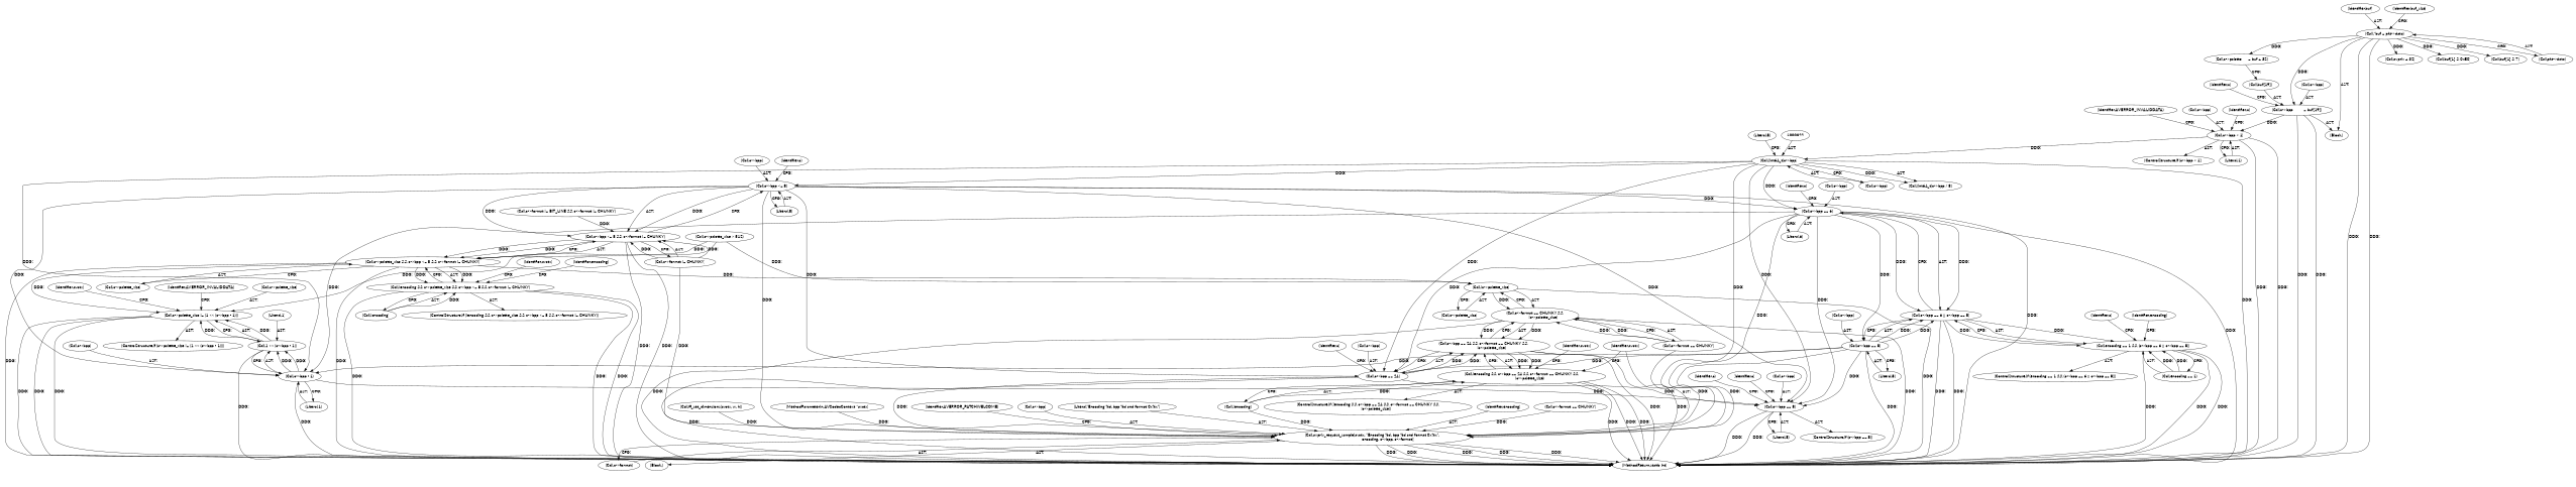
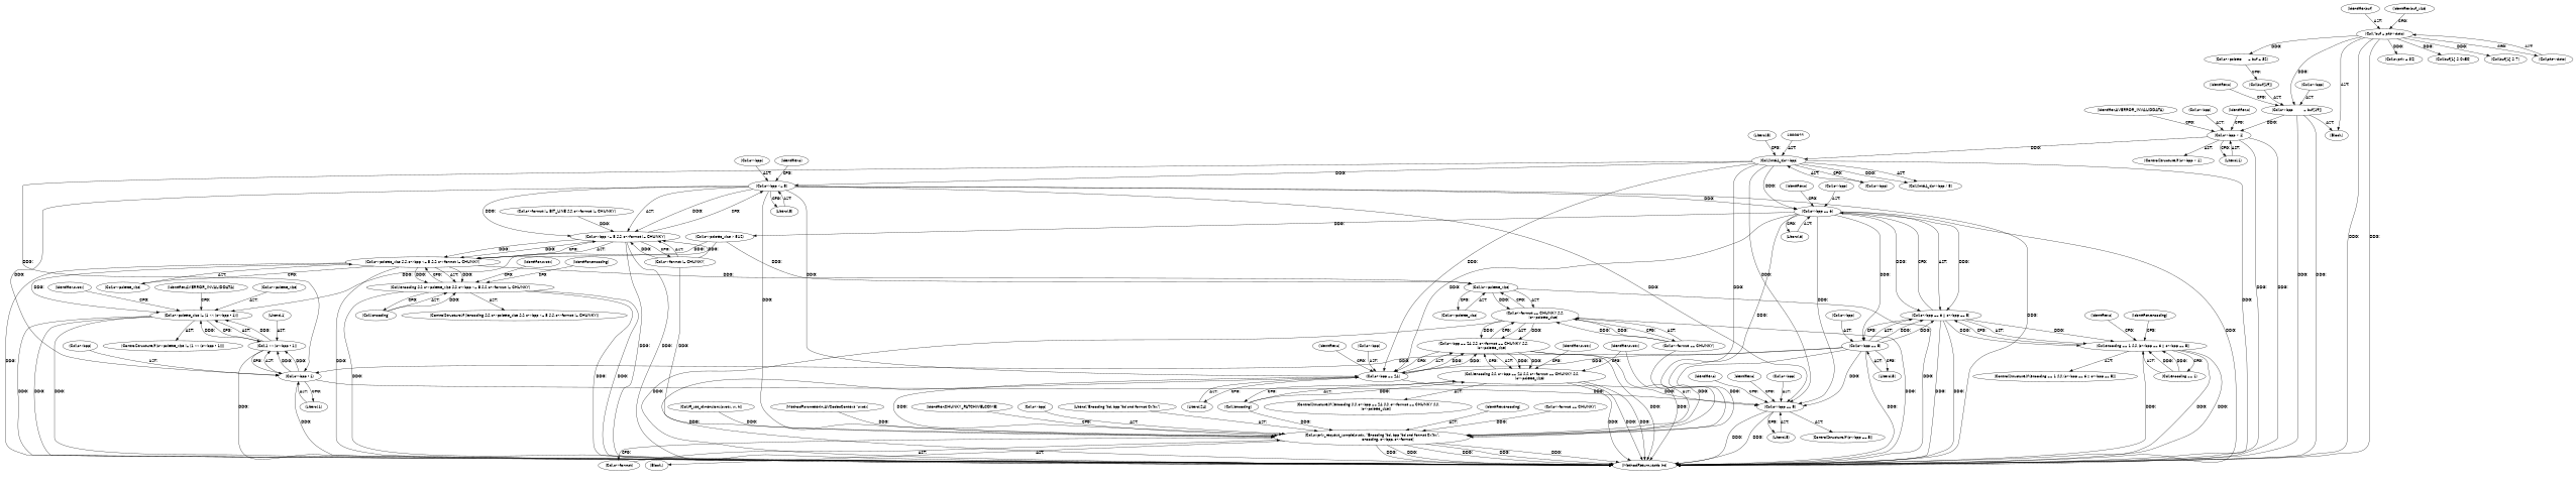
  digraph {
    fontname=Lato
    node [fontname=Lato]
    edge [fontname=Lato]
    n1 [label="(Call,c->bpp <= 8)"]
    n2 [label="(Call,c->bpp <= 8 && c->format != CHUNKY)"]
    n3 [label="(Call,c->bpp == 6)"]
    n4 [label="(Call,c->bpp - 1)"]
    n5 [label="(Call,c->bpp == 8)"]
    n6 [label="(Call,c->bpp == 24)"]
    n7 [label="(Call,avpriv_request_sample(avctx, \"Encoding %d, bpp %d and format 0x%x\",\n                              encoding, c->bpp, c->format))"]
    n8 [label="(Literal,8)"]
    n9 [label="(MethodReturn,static int)"]
    n10 [label="(Call,c->palette_size && c->bpp <= 8 && c->format != CHUNKY)"]
    n11 [label="(Call,c->format != CHUNKY)"]
    n12 [label="(Call,c->bpp == 6 || c->bpp == 8)"]
    n13 [label="(Call,c->bpp == 8)"]
    n14 [label="(Literal,6)"]
    n15 [label="(Call,1 << (c->bpp - 1))"]
    n16 [label="(Literal,1)"]
    n17 [label="(ControlStructure,if (c->bpp == 8))"]
    n18 [label="(Literal,8)"]
    n19 [label="(Call,c->bpp == 24 && c->format == CHUNKY &&\n               !c->palette_size)"]
+   n20 [label="(Literal,24)"]
    n21 [label="(Block,)"]
    n22 [label="(Call,c->format)"]
    n23 [label="(Call,(int64_t)c->bpp)"]
    n24 [label="(Call,c->bpp)"]
    n25 [label="(Call,(int64_t)c->bpp / 8)"]
    n26 [label="(Call,c->bpp < 1)"]
    n27 [label="(ControlStructure,if (c->bpp < 1))"]
    n28 [label="(Literal,1)"]
    n29 [label="(Call,c->bpp          = buf[19])"]
    n30 [label="(Block,)"]
    n31 [label="(Call,buf[19])"]
    n32 [label="(Call,*buf = pkt->data)"]
    n33 [label="(Call,avpriv + 32)"]
    n34 [label="(Call,c->palette      = buf + 32)"]
    n35 [label="(Call,buf[1] & 0xE0)"]
    n36 [label="(Call,buf[1] & 7)"]
    n37 [label="(Call,pkt->data)"]
    n38 [label="(Call,!encoding && c->palette_size && c->bpp <= 8 && c->format != CHUNKY)"]
    n39 [label="(Call,c->palette_size != (1 << (c->bpp - 1)))"]
    n40 [label="(Call,!c->palette_size)"]
    n41 [label="(Call,c->palette_size)"]
    n42 [label="(ControlStructure,if (!encoding && c->palette_size && c->bpp <= 8 && c->format != CHUNKY))"]
    n43 [label="(Call,!encoding)"]
    n44 [label="(ControlStructure,if (c->palette_size != (1 << (c->bpp - 1))))"]
    n45 [label="(Call,c->format == CHUNKY &&\n               !c->palette_size)"]
    n46 [label="(Call,c->palette_size)"]
    n47 [label="(Call,c->format == CHUNKY)"]
    n48 [label="(Call,!encoding && c->bpp == 24 && c->format == CHUNKY &&\n               !c->palette_size)"]
    n49 [label="(Call,!encoding)"]
    n50 [label="(ControlStructure,if (!encoding && c->bpp == 24 && c->format == CHUNKY &&\n               !c->palette_size))"]
    n51 [label="(Call,encoding == 1 && (c->bpp == 6 || c->bpp == 8))"]
    n52 [label="(Literal,8)"]
    n53 [label="(Call,encoding == 1)"]
    n54 [label="(ControlStructure,if (encoding == 1 && (c->bpp == 6 || c->bpp == 8)))"]
    n55 [label="(Literal,8)"]
    n56 [label="(Identifier,avctx)"]
    n57 [label="(Identifier,encoding)"]
    n58 [label="(Call,c->bpp)"]
    n59 [label="(Identifier,avctx)"]
    n60 [label="(Identifier,c)"]
    n61 [label="(Call,c->bpp)"]
    n62 [label="(Call,c->bpp)"]
    n63 [label="(Call,c->bpp)"]
    n64 [label="(Literal,1)"]
    n65 [label="(Call,c->format == CHUNKY)"]
    n66 [label="(Call,c->palette_size > 512)"]
    n67 [label="(Identifier,c)"]
    n68 [label="(Identifier,buf)"]
    n69 [label="(Identifier,c)"]
    n70 [label="(Call,c->bpp)"]
    n71 [label="(Call,c->bpp)"]
    n72 [label="(Call,c->bpp)"]
    n73 [label="(Call,ff_set_dimensions(avctx, w, h))"]
    n74 [label="(Identifier,buf_size)"]
    n75 [label="(Identifier,AVERROR_INVALIDDATA)"]
    n76 [label="(Identifier,AVERROR_INVALIDDATA)"]
    n77 [label="(Identifier,c)"]
    n78 [label="(Identifier,c)"]
    n79 [label="(Identifier,c)"]
    n80 [label="(Identifier,avctx)"]
    n81 [label="(Identifier,c)"]
    n82 [label="(Call,c->bpp)"]
    n83 [label="(Identifier,encoding)"]
    n84 [label="(Call,c->palette_size)"]
    n85 [label="(MethodParameterIn,AVCodecContext *avctx)"]
    n86 [label="(Identifier,c)"]
-   n87 [label="(Identifier,AVERROR_PATCHWELCOME)"]
+   n87 [label="(Identifier,CHUNKY_PATCHWELCOME)"]
    n88 [label="(Identifier,avctx)"]
    n89 [label="(Call,c->bpp)"]
    n90 [label="(Identifier,encoding)"]
    n91 [label="(Literal,\"Encoding %d, bpp %d and format 0x%x\")"]
    n92 [label="(Call,c->format != BIT_LINE && c->format != CHUNKY)"]
    1000322
    n1 -> n2 [label="AST: "]
    n1 -> n2 [label="DDG: "]
    n1 -> n2 [label="DDG: "]
    n1 -> n3 [label="DDG: "]
    n1 -> n4 [label="DDG: "]
    n1 -> n5 [label="DDG: "]
    n1 -> n6 [label="DDG: "]
    n1 -> n7 [label="DDG: "]
    n1 -> n8 [label="CFG: "]
    n1 -> n9 [label="DDG: "]
    n2 -> n1 [label="CFG: "]
    n2 -> n9 [label="DDG: "]
    n2 -> n9 [label="DDG: "]
    n2 -> n10 [label="AST: "]
    n2 -> n10 [label="DDG: "]
    n2 -> n10 [label="DDG: "]
    n2 -> n11 [label="CFG: "]
-   n3 -> n4 [label="DDG: "]
+   n3 -> n66 [label="DDG: "]
    n3 -> n5 [label="DDG: "]
    n3 -> n6 [label="DDG: "]
    n3 -> n7 [label="DDG: "]
    n3 -> n9 [label="DDG: "]
    n3 -> n12 [label="AST: "]
    n3 -> n12 [label="DDG: "]
    n3 -> n12 [label="DDG: "]
    n3 -> n13 [label="DDG: "]
    n3 -> n14 [label="CFG: "]
    n4 -> n5 [label="DDG: "]
    n4 -> n9 [label="DDG: "]
    n4 -> n15 [label="AST: "]
    n4 -> n15 [label="DDG: "]
    n4 -> n15 [label="DDG: "]
    n4 -> n16 [label="CFG: "]
    n5 -> n9 [label="DDG: "]
    n5 -> n9 [label="DDG: "]
    n5 -> n17 [label="AST: "]
    n5 -> n18 [label="CFG: "]
    n6 -> n5 [label="DDG: "]
    n6 -> n7 [label="DDG: "]
    n6 -> n9 [label="DDG: "]
    n6 -> n19 [label="AST: "]
    n6 -> n19 [label="DDG: "]
    n6 -> n19 [label="DDG: "]
+   n6 -> n20 [label="CFG: "]
    n7 -> n9 [label="DDG: "]
    n7 -> n9 [label="DDG: "]
    n7 -> n9 [label="DDG: "]
    n7 -> n9 [label="DDG: "]
    n7 -> n9 [label="DDG: "]
    n7 -> n21 [label="AST: "]
    n7 -> n22 [label="CFG: "]
    n8 -> n1 [label="AST: "]
    n10 -> n2 [label="CFG: "]
    n10 -> n9 [label="DDG: "]
    n10 -> n9 [label="DDG: "]
    n10 -> n38 [label="AST: "]
    n10 -> n38 [label="DDG: "]
    n10 -> n38 [label="DDG: "]
    n10 -> n39 [label="DDG: "]
    n10 -> n40 [label="DDG: "]
    n10 -> n41 [label="CFG: "]
    n11 -> n2 [label="AST: "]
    n11 -> n2 [label="DDG: "]
    n11 -> n2 [label="DDG: "]
    n11 -> n7 [label="DDG: "]
    n12 -> n3 [label="CFG: "]
    n12 -> n9 [label="DDG: "]
    n12 -> n9 [label="DDG: "]
    n12 -> n13 [label="CFG: "]
    n12 -> n51 [label="AST: "]
    n12 -> n51 [label="DDG: "]
    n12 -> n51 [label="DDG: "]
    n13 -> n4 [label="DDG: "]
    n13 -> n5 [label="DDG: "]
    n13 -> n6 [label="DDG: "]
    n13 -> n7 [label="DDG: "]
    n13 -> n9 [label="DDG: "]
    n13 -> n12 [label="AST: "]
    n13 -> n12 [label="DDG: "]
    n13 -> n12 [label="DDG: "]
    n13 -> n52 [label="CFG: "]
    n14 -> n3 [label="AST: "]
    n15 -> n4 [label="CFG: "]
    n15 -> n9 [label="DDG: "]
    n15 -> n39 [label="AST: "]
    n15 -> n39 [label="DDG: "]
    n15 -> n39 [label="DDG: "]
    n16 -> n4 [label="AST: "]
    n18 -> n5 [label="AST: "]
    n19 -> n6 [label="CFG: "]
    n19 -> n9 [label="DDG: "]
    n19 -> n9 [label="DDG: "]
    n19 -> n45 [label="CFG: "]
    n19 -> n48 [label="AST: "]
    n19 -> n48 [label="DDG: "]
    n19 -> n48 [label="DDG: "]
+   n20 -> n6 [label="AST: "]
    n22 -> n7 [label="AST: "]
    n23 -> n1 [label="DDG: "]
    n23 -> n3 [label="DDG: "]
    n23 -> n4 [label="DDG: "]
    n23 -> n5 [label="DDG: "]
    n23 -> n6 [label="DDG: "]
    n23 -> n7 [label="DDG: "]
    n23 -> n9 [label="DDG: "]
    n23 -> n24 [label="CFG: "]
    n23 -> n25 [label="AST: "]
    n23 -> n25 [label="DDG: "]
    n24 -> n23 [label="AST: "]
    n26 -> n9 [label="DDG: "]
    n26 -> n9 [label="DDG: "]
    n26 -> n23 [label="DDG: "]
    n26 -> n27 [label="AST: "]
    n26 -> n28 [label="CFG: "]
    n28 -> n26 [label="AST: "]
    n29 -> n9 [label="DDG: "]
    n29 -> n9 [label="DDG: "]
    n29 -> n26 [label="DDG: "]
    n29 -> n30 [label="AST: "]
    n31 -> n29 [label="AST: "]
    n32 -> n9 [label="DDG: "]
    n32 -> n9 [label="DDG: "]
    n32 -> n29 [label="DDG: "]
    n32 -> n30 [label="AST: "]
    n32 -> n33 [label="DDG: "]
    n32 -> n34 [label="DDG: "]
    n32 -> n35 [label="DDG: "]
    n32 -> n36 [label="DDG: "]
    n32 -> n37 [label="CFG: "]
    n34 -> n31 [label="CFG: "]
    n37 -> n32 [label="AST: "]
    n38 -> n9 [label="DDG: "]
    n38 -> n9 [label="DDG: "]
    n38 -> n9 [label="DDG: "]
    n38 -> n10 [label="CFG: "]
    n38 -> n42 [label="AST: "]
    n38 -> n43 [label="CFG: "]
    n39 -> n9 [label="DDG: "]
    n39 -> n9 [label="DDG: "]
    n39 -> n9 [label="DDG: "]
    n39 -> n15 [label="CFG: "]
    n39 -> n44 [label="AST: "]
    n40 -> n9 [label="DDG: "]
    n40 -> n45 [label="AST: "]
    n40 -> n45 [label="DDG: "]
    n40 -> n46 [label="CFG: "]
    n41 -> n10 [label="AST: "]
    n43 -> n38 [label="AST: "]
    n43 -> n38 [label="DDG: "]
    n45 -> n9 [label="DDG: "]
    n45 -> n9 [label="DDG: "]
    n45 -> n19 [label="AST: "]
    n45 -> n19 [label="DDG: "]
    n45 -> n19 [label="DDG: "]
    n45 -> n40 [label="CFG: "]
    n45 -> n47 [label="CFG: "]
    n46 -> n40 [label="AST: "]
    n47 -> n7 [label="DDG: "]
    n47 -> n45 [label="AST: "]
    n47 -> n45 [label="DDG: "]
    n47 -> n45 [label="DDG: "]
    n48 -> n9 [label="DDG: "]
    n48 -> n9 [label="DDG: "]
    n48 -> n9 [label="DDG: "]
    n48 -> n19 [label="CFG: "]
    n48 -> n49 [label="CFG: "]
    n48 -> n50 [label="AST: "]
    n49 -> n7 [label="DDG: "]
    n49 -> n48 [label="AST: "]
    n49 -> n48 [label="DDG: "]
    n51 -> n9 [label="DDG: "]
    n51 -> n9 [label="DDG: "]
    n51 -> n9 [label="DDG: "]
    n51 -> n12 [label="CFG: "]
    n51 -> n53 [label="CFG: "]
    n51 -> n54 [label="AST: "]
    n52 -> n13 [label="AST: "]
    n53 -> n51 [label="AST: "]
    n53 -> n51 [label="DDG: "]
    n53 -> n51 [label="DDG: "]
    n55 -> n23 [label="CFG: "]
    n56 -> n39 [label="CFG: "]
    n57 -> n7 [label="AST: "]
    n58 -> n29 [label="AST: "]
    n59 -> n38 [label="CFG: "]
    n60 -> n1 [label="CFG: "]
    n61 -> n5 [label="AST: "]
    n62 -> n1 [label="AST: "]
    n63 -> n26 [label="AST: "]
    n64 -> n15 [label="AST: "]
    n65 -> n7 [label="DDG: "]
    n66 -> n10 [label="DDG: "]
    n66 -> n39 [label="DDG: "]
    n66 -> n40 [label="DDG: "]
    n67 -> n26 [label="CFG: "]
    n68 -> n32 [label="AST: "]
    n69 -> n3 [label="CFG: "]
    n70 -> n3 [label="AST: "]
    n71 -> n13 [label="AST: "]
    n72 -> n6 [label="AST: "]
    n73 -> n7 [label="DDG: "]
    n74 -> n32 [label="CFG: "]
    n75 -> n39 [label="CFG: "]
    n76 -> n26 [label="CFG: "]
    n77 -> n51 [label="CFG: "]
    n78 -> n5 [label="CFG: "]
    n79 -> n29 [label="CFG: "]
    n80 -> n48 [label="CFG: "]
    n81 -> n6 [label="CFG: "]
    n82 -> n4 [label="AST: "]
    n83 -> n38 [label="CFG: "]
    n84 -> n39 [label="AST: "]
    n85 -> n7 [label="DDG: "]
    n86 -> n5 [label="CFG: "]
    n87 -> n7 [label="CFG: "]
    n88 -> n7 [label="AST: "]
    n88 -> n48 [label="CFG: "]
    n89 -> n7 [label="AST: "]
    n90 -> n51 [label="CFG: "]
    n91 -> n7 [label="AST: "]
    n92 -> n2 [label="DDG: "]
    1000322 -> n23 [label="AST: "]
  }
